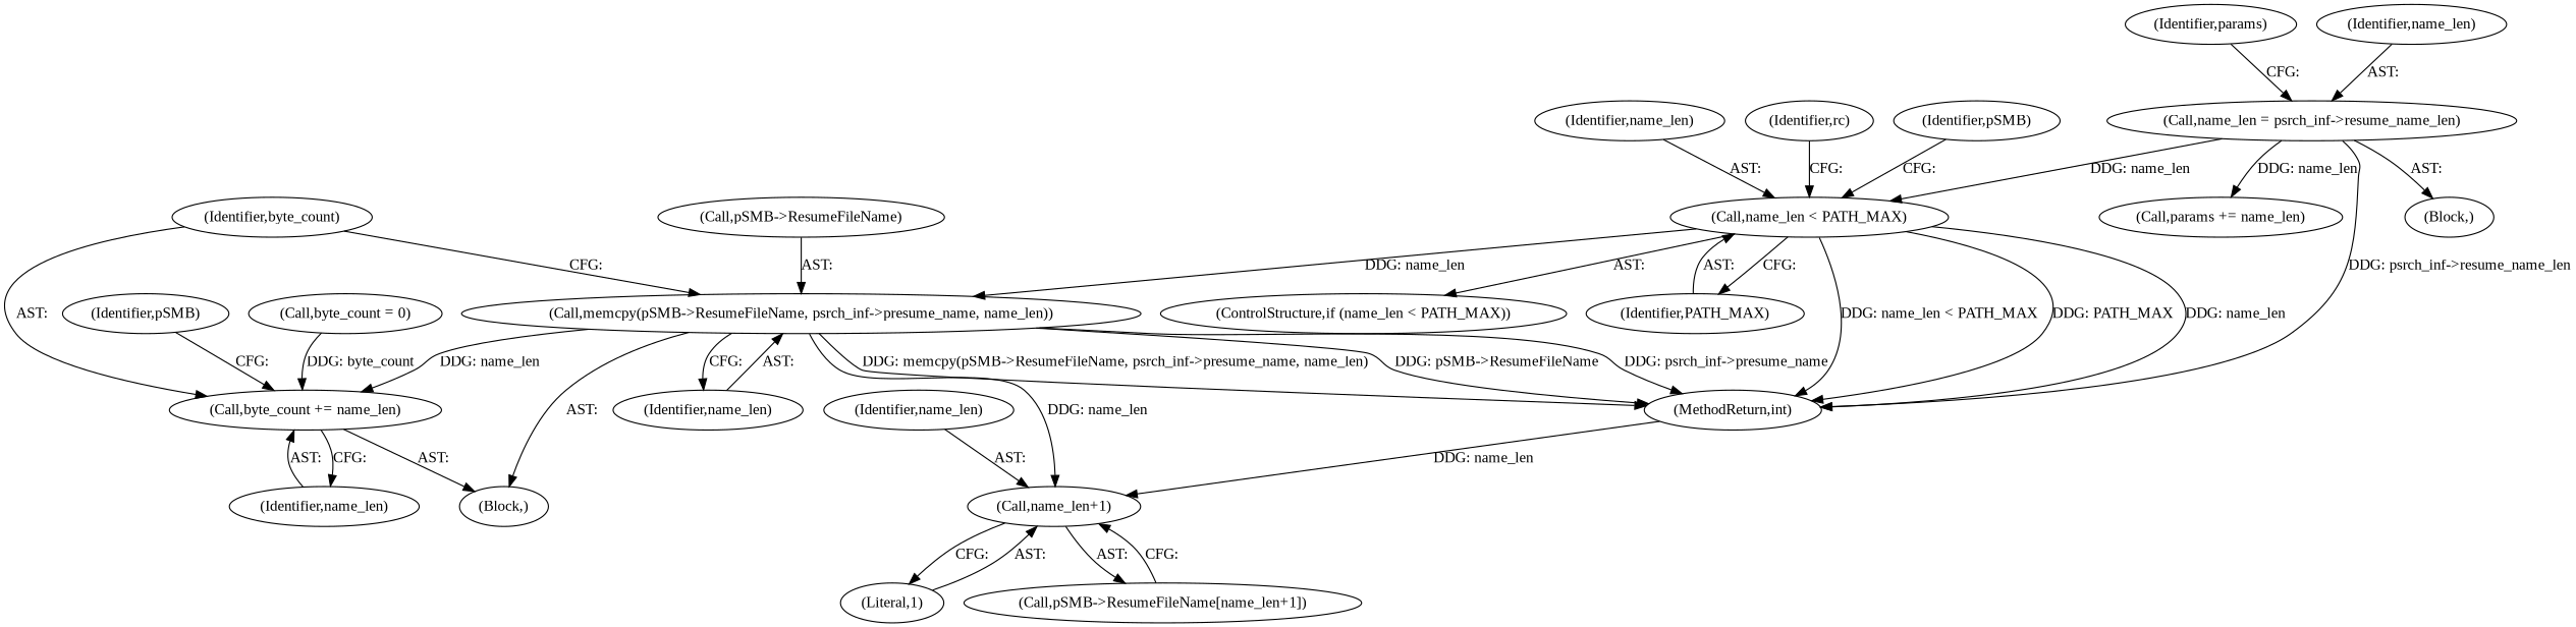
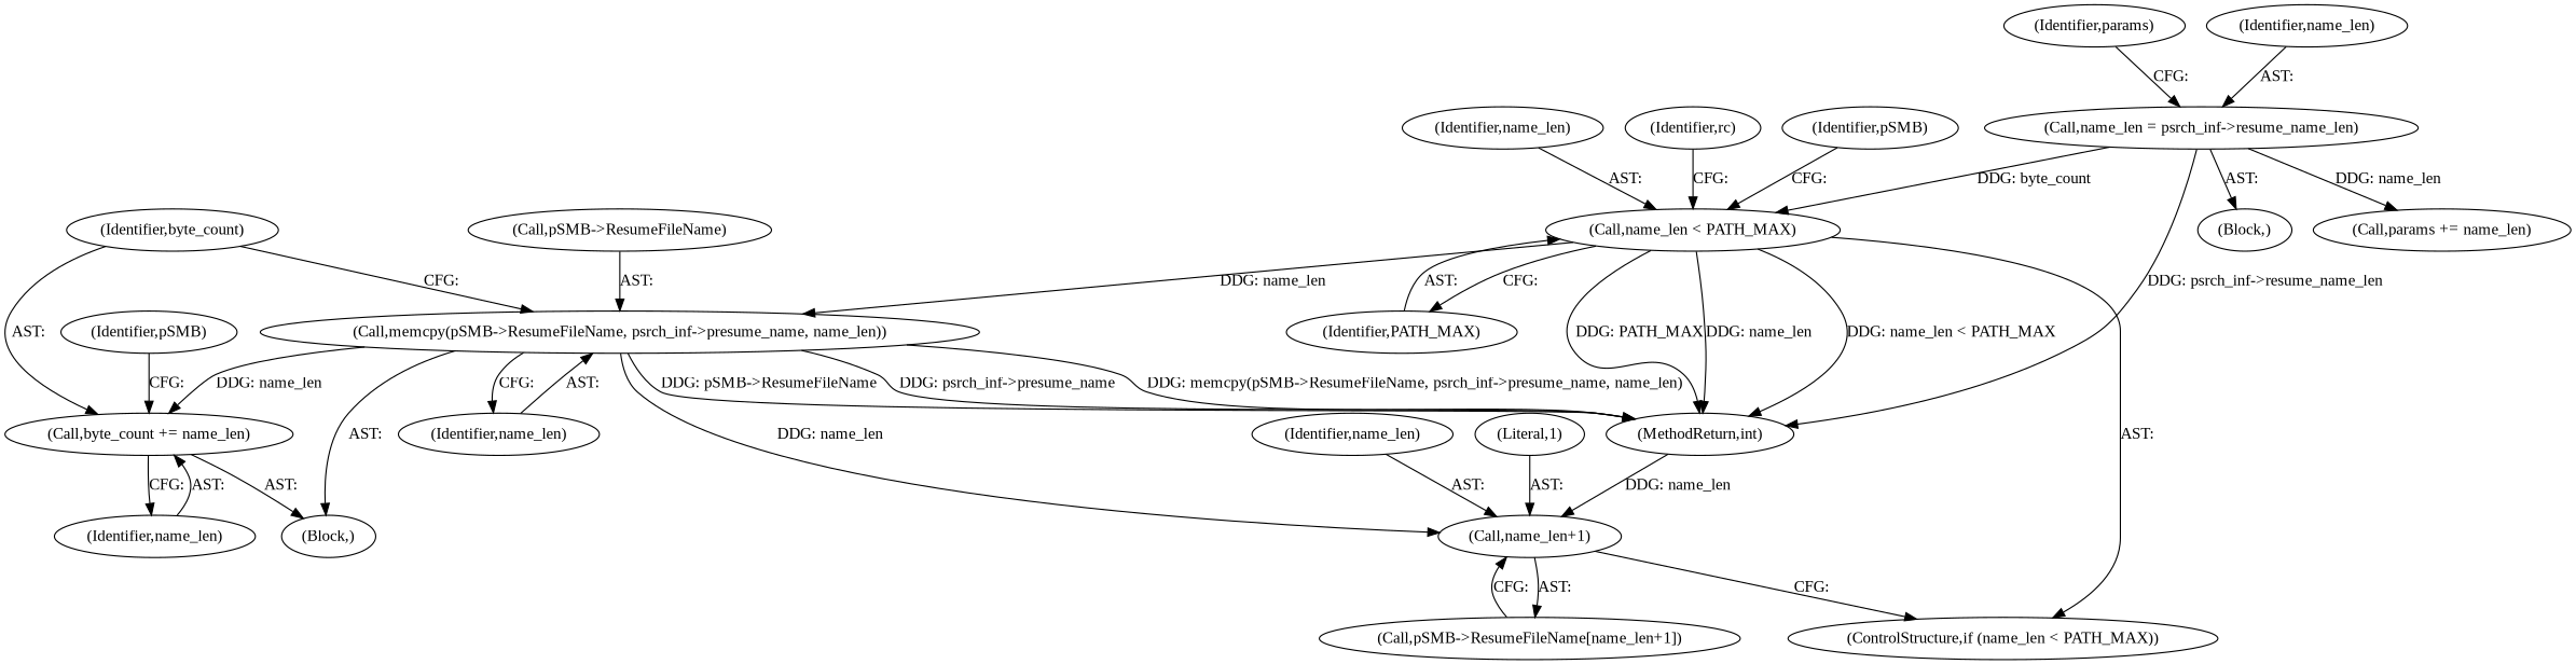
  digraph {
    fontname="Liberation Serif"
    node [fontname="Liberation Serif"]
    edge [fontname="Liberation Serif"]
    n1 [label="(Call,memcpy(pSMB->ResumeFileName, psrch_inf->presume_name, name_len))"]
    n2 [label="(Call,byte_count += name_len)"]
    n3 [label="(Call,name_len+1)"]
    n4 [label="(Block,)"]
    n5 [label="(MethodReturn,int)"]
    n6 [label="(Identifier,name_len)"]
    n7 [label="(Identifier,name_len)"]
    n8 [label="(Literal,1)"]
    n9 [label="(Call,pSMB->ResumeFileName[name_len+1])"]
    n10 [label="(Call,name_len < PATH_MAX)"]
    n11 [label="(ControlStructure,if (name_len < PATH_MAX))"]
    n12 [label="(Identifier,PATH_MAX)"]
    n13 [label="(Call,name_len = psrch_inf->resume_name_len)"]
    n14 [label="(Block,)"]
    n15 [label="(Call,params += name_len)"]
    n16 [label="(Identifier,byte_count)"]
    n17 [label="(Identifier,pSMB)"]
    n18 [label="(Identifier,params)"]
    n19 [label="(Call,pSMB->ResumeFileName)"]
-   n20 [label="(Call,byte_count = 0)"]
    n21 [label="(Identifier,name_len)"]
    n22 [label="(Identifier,name_len)"]
    n23 [label="(Identifier,rc)"]
    n24 [label="(Identifier,pSMB)"]
    n25 [label="(Identifier,name_len)"]
    n1 -> n2 [label="DDG: name_len"]
    n1 -> n3 [label="DDG: name_len"]
    n1 -> n4 [label="AST: "]
    n1 -> n5 [label="DDG: memcpy(pSMB->ResumeFileName, psrch_inf->presume_name, name_len)"]
    n1 -> n5 [label="DDG: pSMB->ResumeFileName"]
    n1 -> n5 [label="DDG: psrch_inf->presume_name"]
    n1 -> n6 [label="CFG: "]
    n2 -> n4 [label="AST: "]
    n2 -> n7 [label="CFG: "]
-   n3 -> n8 [label="CFG: "]
+   n3 -> n11 [label="CFG: "]
    n3 -> n9 [label="AST: "]
    n5 -> n3 [label="DDG: name_len"]
    n6 -> n1 [label="AST: "]
    n7 -> n2 [label="AST: "]
    n8 -> n3 [label="AST: "]
    n9 -> n3 [label="CFG: "]
    n10 -> n1 [label="DDG: name_len"]
    n10 -> n5 [label="DDG: name_len < PATH_MAX"]
    n10 -> n5 [label="DDG: PATH_MAX"]
    n10 -> n5 [label="DDG: name_len"]
    n10 -> n11 [label="AST: "]
    n10 -> n12 [label="CFG: "]
    n12 -> n10 [label="AST: "]
    n13 -> n5 [label="DDG: psrch_inf->resume_name_len"]
-   n13 -> n10 [label="DDG: name_len"]
+   n13 -> n10 [label="DDG: byte_count"]
    n13 -> n14 [label="AST: "]
    n13 -> n15 [label="DDG: name_len"]
    n16 -> n1 [label="CFG: "]
    n16 -> n2 [label="AST: "]
    n17 -> n2 [label="CFG: "]
    n18 -> n13 [label="CFG: "]
    n19 -> n1 [label="AST: "]
-   n20 -> n2 [label="DDG: byte_count"]
    n21 -> n10 [label="AST: "]
    n22 -> n13 [label="AST: "]
    n23 -> n10 [label="CFG: "]
    n24 -> n10 [label="CFG: "]
    n25 -> n3 [label="AST: "]
  }
